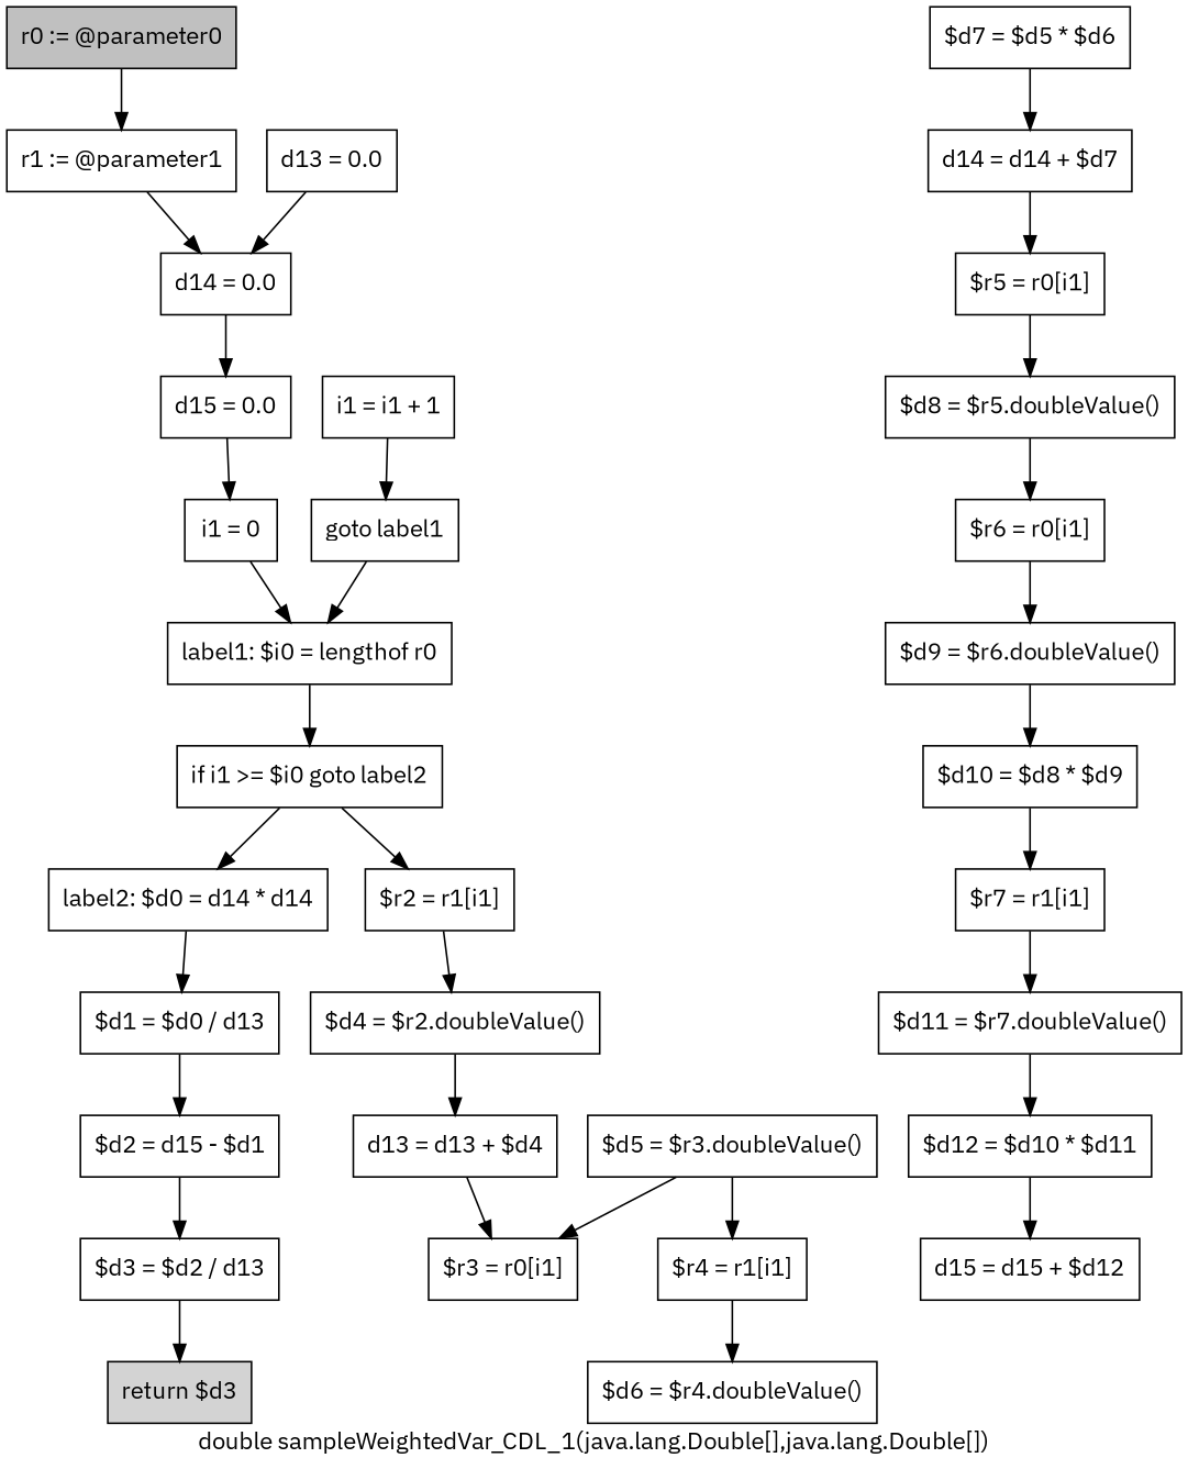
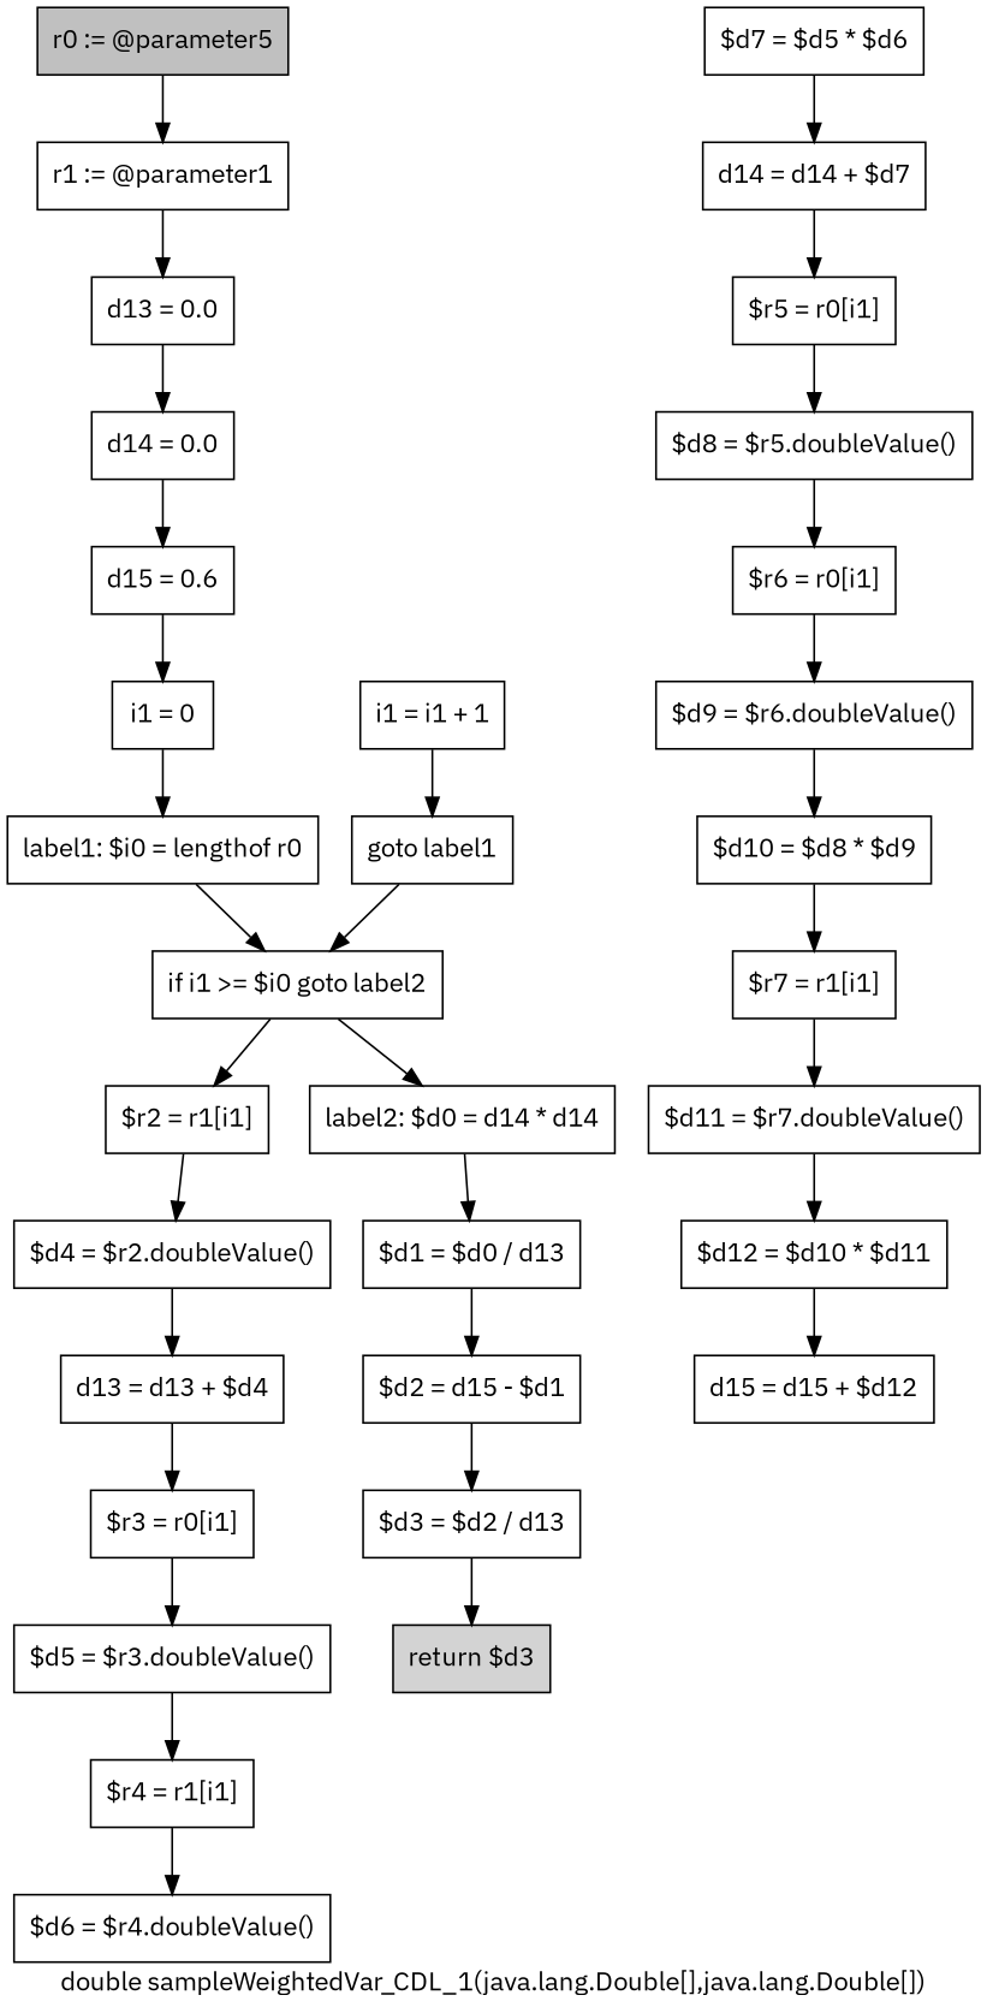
  digraph {
    fontname="IBM Plex Sans"
    label="double sampleWeightedVar_CDL_1(java.lang.Double[],java.lang.Double[])"
    node [fontname="IBM Plex Sans" shape=box]
    edge [fontname="IBM Plex Sans"]
-   n1 [fillcolor=gray label="r0 := @parameter0" style=filled]
+   n1 [fillcolor=gray label="r0 := @parameter5" style=filled]
    n2 [label="r1 := @parameter1"]
    n3 [label="d13 = 0.0"]
    n4 [label="d14 = 0.0"]
-   n5 [label="d15 = 0.0"]
+   n5 [label="d15 = 0.6"]
    n6 [label="i1 = 0"]
    n7 [label="label1: $i0 = lengthof r0"]
    n8 [label="if i1 >= $i0 goto label2"]
    n9 [label="$r2 = r1[i1]"]
    n10 [label="label2: $d0 = d14 * d14"]
    n11 [label="$d4 = $r2.doubleValue()"]
    n12 [label="$d1 = $d0 / d13"]
    n13 [label="d13 = d13 + $d4"]
    n14 [label="$d2 = d15 - $d1"]
    n15 [label="$r3 = r0[i1]"]
    n16 [label="$d5 = $r3.doubleValue()"]
    n17 [label="$r4 = r1[i1]"]
    n18 [label="$d6 = $r4.doubleValue()"]
    n19 [label="$d7 = $d5 * $d6"]
    n20 [label="d14 = d14 + $d7"]
    n21 [label="$r5 = r0[i1]"]
    n22 [label="$d8 = $r5.doubleValue()"]
    n23 [label="$r6 = r0[i1]"]
    n24 [label="$d9 = $r6.doubleValue()"]
    n25 [label="$d10 = $d8 * $d9"]
    n26 [label="$r7 = r1[i1]"]
    n27 [label="$d11 = $r7.doubleValue()"]
    n28 [label="$d12 = $d10 * $d11"]
    n29 [label="d15 = d15 + $d12"]
    n30 [label="i1 = i1 + 1"]
    n31 [label="goto label1"]
    n32 [label="$d3 = $d2 / d13"]
    n33 [fillcolor=lightgray label="return $d3" style=filled]
    n1 -> n2
-   n2 -> n4
+   n2 -> n3
    n3 -> n4
    n4 -> n5
    n5 -> n6
    n6 -> n7
    n7 -> n8
    n8 -> n9
    n8 -> n10
    n9 -> n11
    n10 -> n12
    n11 -> n13
    n12 -> n14
    n13 -> n15
    n14 -> n32
-   n16 -> n15
+   n15 -> n16
    n16 -> n17
    n17 -> n18
    n19 -> n20
    n20 -> n21
    n21 -> n22
    n22 -> n23
    n23 -> n24
    n24 -> n25
    n25 -> n26
    n26 -> n27
    n27 -> n28
    n28 -> n29
    n30 -> n31
-   n31 -> n7
+   n31 -> n8
    n32 -> n33
  }
